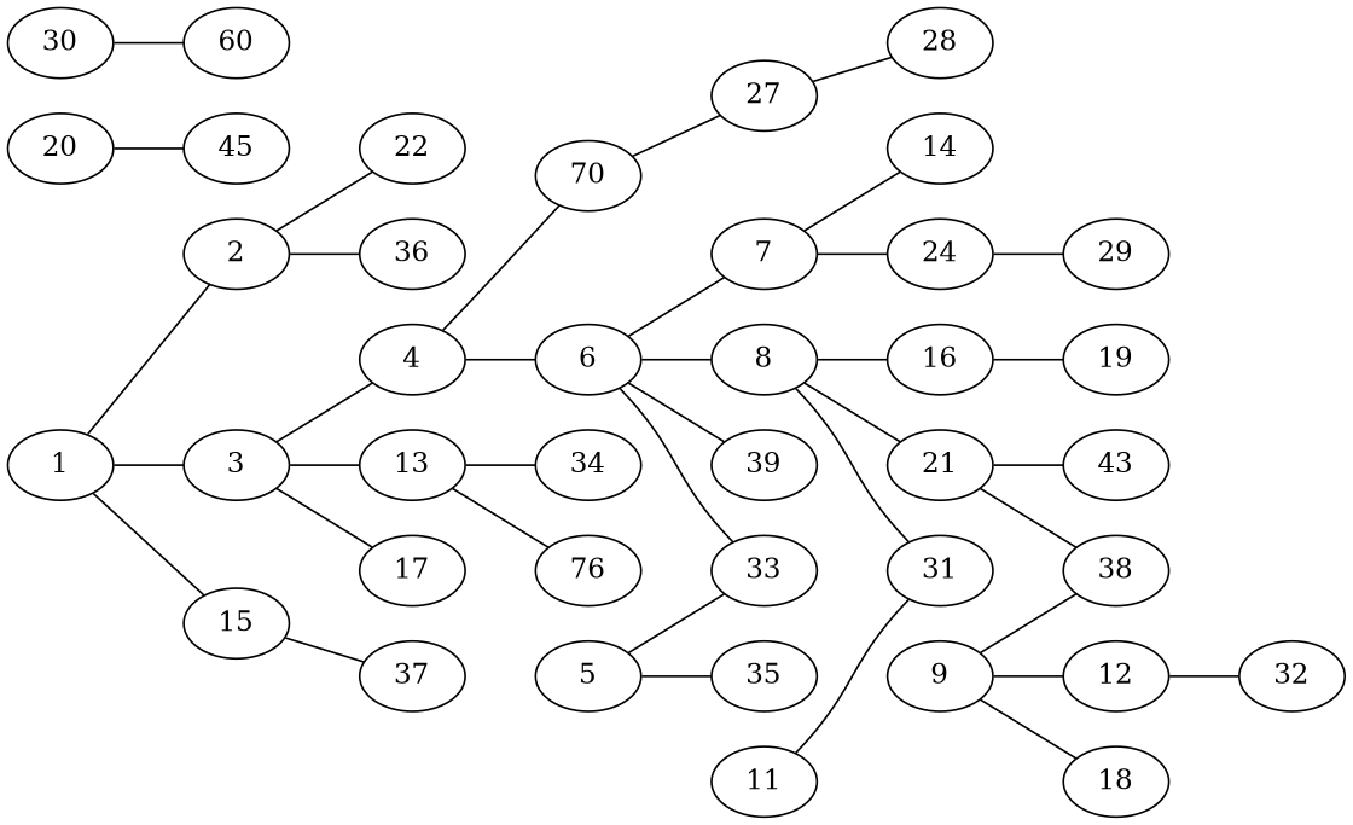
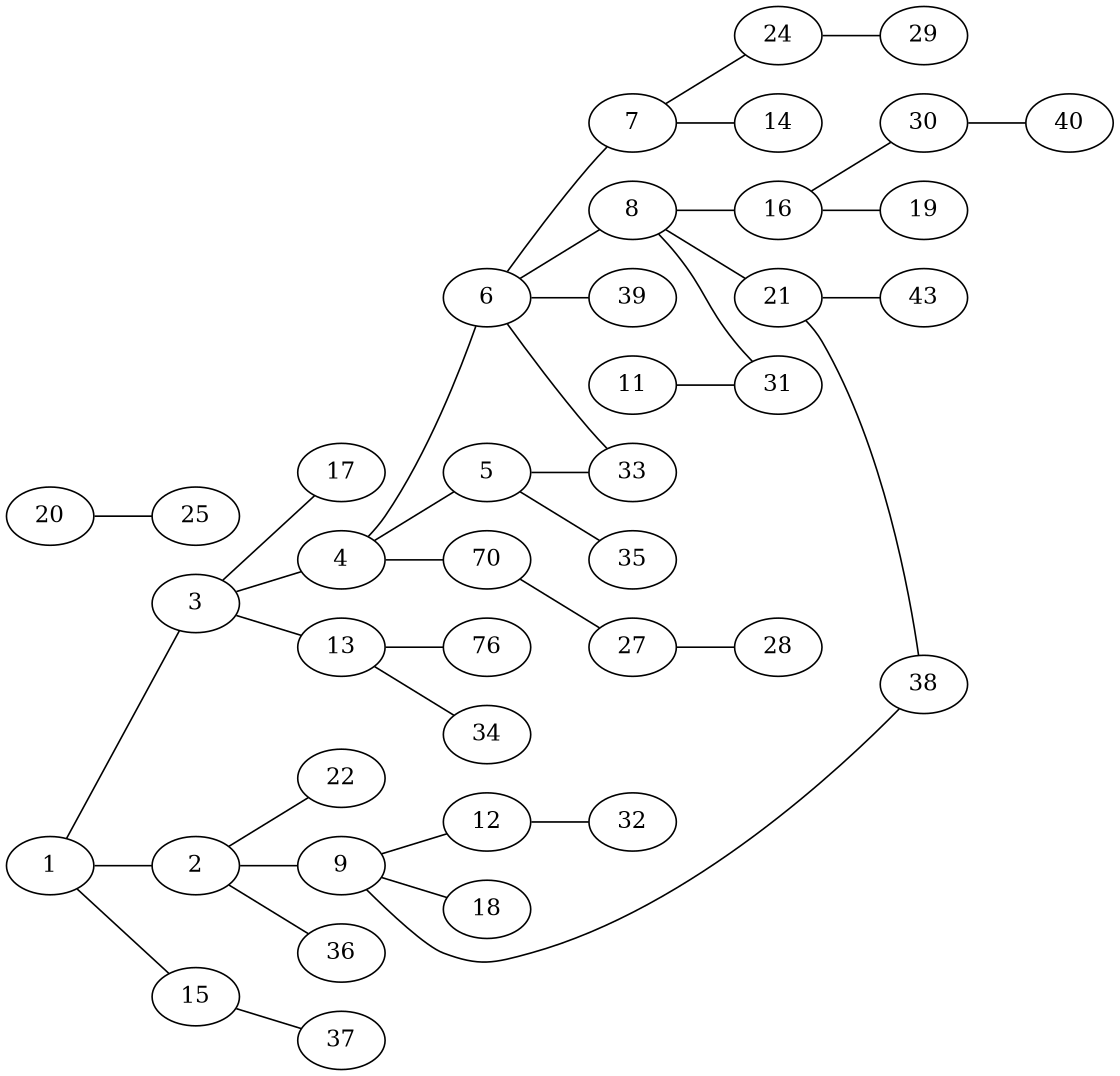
  graph {
    rankdir=LR
    1
    2
    3
    15
    9
    22
    36
    4
    13
    17
    37
    12
    18
    38
    5
    6
    n17 [label=70]
    n18 [label=76]
    34
    32
    20
-   25 [label=45]
+   25
    35
    33
    7
    8
    39
    27
    11
    31
    14
    24
    16
    21
    28
    29
    19
    30
    n39 [label=43]
-   40 [label=60]
+   40
    1 -- 2
    1 -- 3
    1 -- 15
+   2 -- 9
    2 -- 22
    2 -- 36
    3 -- 4
    3 -- 13
    3 -- 17
    15 -- 37
    9 -- 12
    9 -- 18
    9 -- 38
+   4 -- 5
    4 -- 6
    4 -- n17
    13 -- n18
    13 -- 34
    12 -- 32
    5 -- 35
    5 -- 33
    6 -- 33
    6 -- 7
    6 -- 8
    6 -- 39
    n17 -- 27
    20 -- 25
    7 -- 14
    7 -- 24
    8 -- 31
    8 -- 16
    8 -- 21
    27 -- 28
    11 -- 31
    24 -- 29
    16 -- 19
+   16 -- 30
    21 -- 38
    21 -- n39
    30 -- 40
  }
